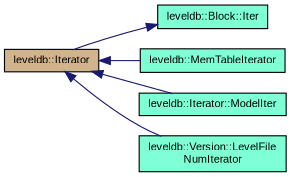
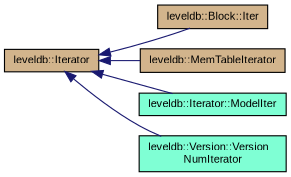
  digraph {
    fontname="Liberation Sans"
    rankdir=LR
    node [color=black fillcolor=aquamarine fontname="Liberation Sans" fontsize=10 shape=record style=filled]
    edge [color=midnightblue dir=back fontname="Liberation Sans" fontsize=10 labelfontname=Helvetica labelfontsize=10 style=solid]
    n1 [fillcolor=tan fontcolor=black height=0.2 label="leveldb::Iterator" width=0.4]
-   n2 [height=0.2 label="leveldb::Block::Iter" width=0.4]
-   n3 [height=0.2 label="leveldb::MemTableIterator" width=0.4]
+   n2 [fillcolor=tan height=0.2 label="leveldb::Block::Iter" width=0.4]
+   n3 [fillcolor=tan height=0.2 label="leveldb::MemTableIterator" width=0.4]
    n4 [height=0.2 label="leveldb::Iterator::ModelIter" width=0.4]
-   n5 [height=0.2 label="leveldb::Version::LevelFile\lNumIterator" width=0.4]
-   n2 -> n1
+   n5 [height=0.2 label="leveldb::Version::Version\lNumIterator" width=0.4]
+   n1 -> n2
    n1 -> n3
    n1 -> n4
    n1 -> n5
  }
